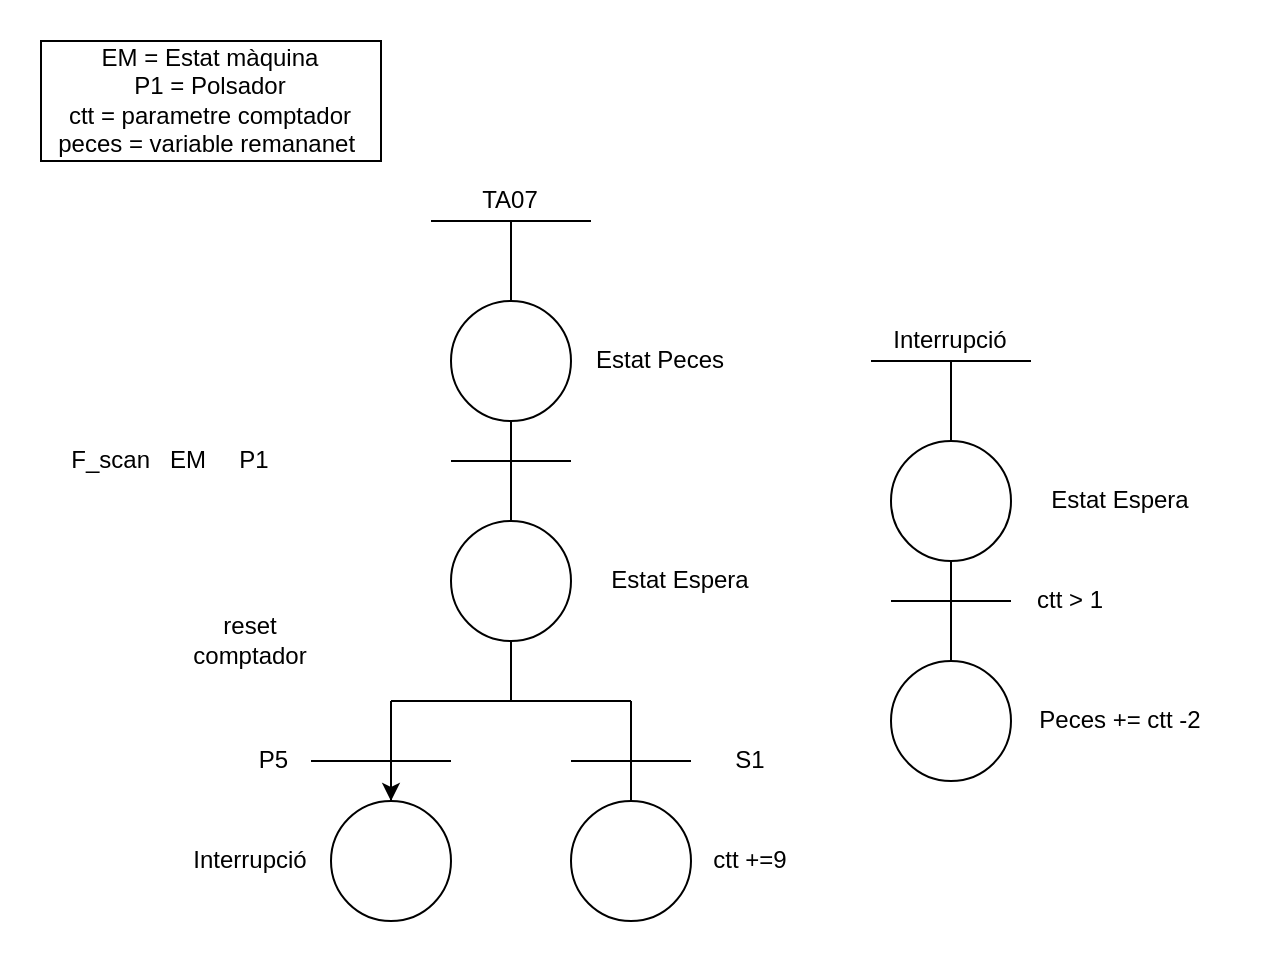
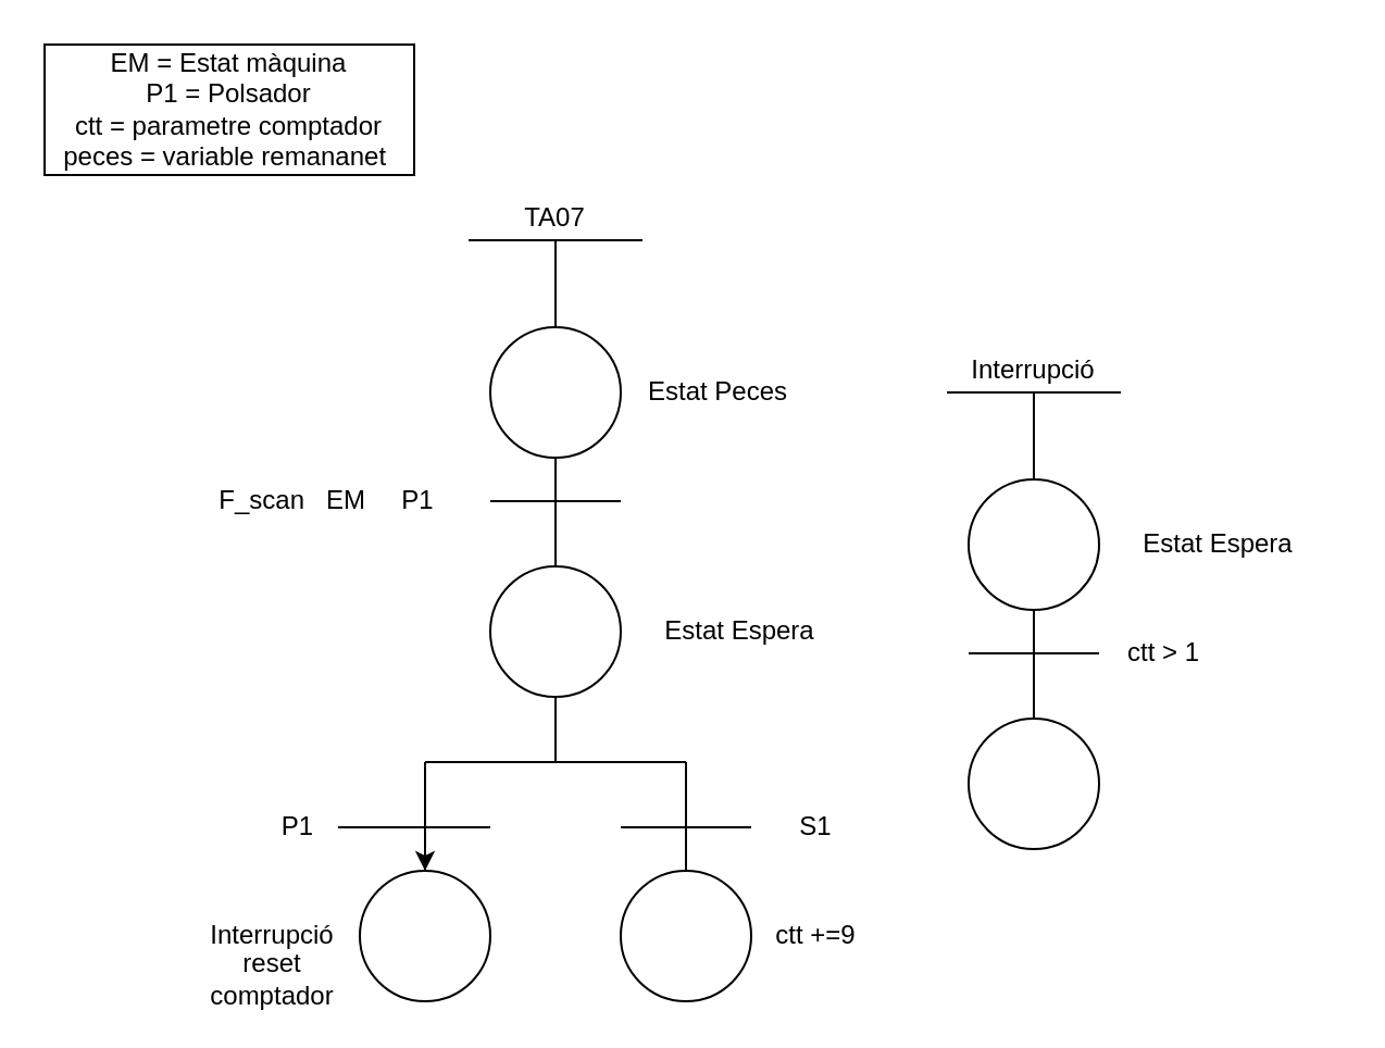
  <mxCell id="0" />
  <mxCell id="1" parent="0" />
  <mxCell id="2" value="" style="endArrow=none;html=1;" edge="1" parent="1"><mxGeometry width="50" height="50" relative="1" as="geometry"><mxPoint x="215" y="110" as="sourcePoint" /><mxPoint x="295" y="110" as="targetPoint" /></mxGeometry></mxCell>
  <mxCell id="3" value="" style="endArrow=none;html=1;" edge="1" parent="1"><mxGeometry width="50" height="50" relative="1" as="geometry"><mxPoint x="255" y="150" as="sourcePoint" /><mxPoint x="255" y="110" as="targetPoint" /></mxGeometry></mxCell>
  <mxCell id="4" value="" style="ellipse;whiteSpace=wrap;html=1;aspect=fixed;" vertex="1" parent="1"><mxGeometry x="225" y="150" width="60" height="60" as="geometry" /></mxCell>
  <mxCell id="5" value="" style="endArrow=none;html=1;" edge="1" parent="1"><mxGeometry width="50" height="50" relative="1" as="geometry"><mxPoint x="255" y="260" as="sourcePoint" /><mxPoint x="255" y="210" as="targetPoint" /></mxGeometry></mxCell>
  <mxCell id="6" value="" style="ellipse;whiteSpace=wrap;html=1;aspect=fixed;" vertex="1" parent="1"><mxGeometry x="225" y="260" width="60" height="60" as="geometry" /></mxCell>
  <mxCell id="7" value="" style="endArrow=none;html=1;" edge="1" parent="1"><mxGeometry width="50" height="50" relative="1" as="geometry"><mxPoint x="255" y="350" as="sourcePoint" /><mxPoint x="255" y="320" as="targetPoint" /></mxGeometry></mxCell>
  <mxCell id="8" value="" style="endArrow=none;html=1;" edge="1" parent="1"><mxGeometry width="50" height="50" relative="1" as="geometry"><mxPoint x="195" y="350" as="sourcePoint" /><mxPoint x="315" y="350" as="targetPoint" /></mxGeometry></mxCell>
  <mxCell id="9" value="" style="endArrow=none;html=1;" edge="1" parent="1"><mxGeometry width="50" height="50" relative="1" as="geometry"><mxPoint x="195" y="400" as="sourcePoint" /><mxPoint x="195" y="350" as="targetPoint" /></mxGeometry></mxCell>
  <mxCell id="10" value="" style="endArrow=none;html=1;" edge="1" parent="1"><mxGeometry width="50" height="50" relative="1" as="geometry"><mxPoint x="315" y="400" as="sourcePoint" /><mxPoint x="315" y="350" as="targetPoint" /></mxGeometry></mxCell>
  <mxCell id="11" value="" style="ellipse;whiteSpace=wrap;html=1;aspect=fixed;" vertex="1" parent="1"><mxGeometry x="285" y="400" width="60" height="60" as="geometry" /></mxCell>
  <mxCell id="12" value="" style="ellipse;whiteSpace=wrap;html=1;aspect=fixed;" vertex="1" parent="1"><mxGeometry x="165" y="400" width="60" height="60" as="geometry" /></mxCell>
  <mxCell id="13" value="" style="endArrow=none;html=1;" edge="1" parent="1"><mxGeometry width="50" height="50" relative="1" as="geometry"><mxPoint x="225" y="230" as="sourcePoint" /><mxPoint x="285" y="230" as="targetPoint" /></mxGeometry></mxCell>
  <mxCell id="14" value="" style="endArrow=none;html=1;" edge="1" parent="1"><mxGeometry width="50" height="50" relative="1" as="geometry"><mxPoint x="285" y="380" as="sourcePoint" /><mxPoint x="345" y="380" as="targetPoint" /></mxGeometry></mxCell>
  <mxCell id="15" value="" style="endArrow=none;html=1;" edge="1" parent="1"><mxGeometry width="50" height="50" relative="1" as="geometry"><mxPoint x="165" y="380" as="sourcePoint" /><mxPoint x="225" y="380" as="targetPoint" /></mxGeometry></mxCell>
  <mxCell id="16" value="Estat Peces" style="text;html=1;strokeColor=none;fillColor=none;align=center;verticalAlign=middle;whiteSpace=wrap;rounded=0;" vertex="1" parent="1"><mxGeometry x="295" y="170" width="70" height="20" as="geometry" /></mxCell>
- <mxCell id="17" value="F_scan&amp;nbsp; &amp;nbsp;EM&amp;nbsp; &amp;nbsp; &amp;nbsp;P1" style="text;html=1;strokeColor=none;fillColor=none;align=center;verticalAlign=middle;whiteSpace=wrap;rounded=0;" vertex="1" parent="1"><mxGeometry x="30" y="220" width="110" height="20" as="geometry" /></mxCell>
+ <mxCell id="17" value="F_scan&amp;nbsp; &amp;nbsp;EM&amp;nbsp; &amp;nbsp; &amp;nbsp;P1" style="text;html=1;strokeColor=none;fillColor=none;align=center;verticalAlign=middle;whiteSpace=wrap;rounded=0;" vertex="1" parent="1"><mxGeometry x="95" y="220" width="110" height="20" as="geometry" /></mxCell>
  <mxCell id="18" value="EM = Estat màquina&lt;br&gt;P1 = Polsador&lt;br&gt;ctt = parametre comptador&lt;br&gt;peces = variable remananet&amp;nbsp;" style="rounded=0;whiteSpace=wrap;html=1;" vertex="1" parent="1"><mxGeometry x="20" y="20" width="170" height="60" as="geometry" /></mxCell>
  <mxCell id="19" value="Estat Espera" style="text;html=1;strokeColor=none;fillColor=none;align=center;verticalAlign=middle;whiteSpace=wrap;rounded=0;" vertex="1" parent="1"><mxGeometry x="285" y="280" width="110" height="20" as="geometry" /></mxCell>
  <mxCell id="20" value="" style="edgeStyle=orthogonalEdgeStyle;rounded=0;orthogonalLoop=1;jettySize=auto;html=1;" edge="1" parent="1" source="21" target="12"><mxGeometry relative="1" as="geometry" /></mxCell>
- <mxCell id="21" value="P5&amp;nbsp;&amp;nbsp;" style="text;html=1;strokeColor=none;fillColor=none;align=center;verticalAlign=middle;whiteSpace=wrap;rounded=0;" vertex="1" parent="1"><mxGeometry x="125" y="370" width="30" height="20" as="geometry" /></mxCell>
+ <mxCell id="21" value="P1&amp;nbsp;&amp;nbsp;" style="text;html=1;strokeColor=none;fillColor=none;align=center;verticalAlign=middle;whiteSpace=wrap;rounded=0;" vertex="1" parent="1"><mxGeometry x="125" y="370" width="30" height="20" as="geometry" /></mxCell>
  <mxCell id="22" value="S1" style="text;html=1;strokeColor=none;fillColor=none;align=center;verticalAlign=middle;whiteSpace=wrap;rounded=0;" vertex="1" parent="1"><mxGeometry x="355" y="370" width="40" height="20" as="geometry" /></mxCell>
  <mxCell id="23" value="Interrupció" style="text;html=1;strokeColor=none;fillColor=none;align=center;verticalAlign=middle;whiteSpace=wrap;rounded=0;" vertex="1" parent="1"><mxGeometry x="95" y="420" width="60" height="20" as="geometry" /></mxCell>
  <mxCell id="24" value="" style="endArrow=none;html=1;" edge="1" parent="1"><mxGeometry width="50" height="50" relative="1" as="geometry"><mxPoint x="435" y="180" as="sourcePoint" /><mxPoint x="515" y="180" as="targetPoint" /></mxGeometry></mxCell>
  <mxCell id="25" value="" style="endArrow=none;html=1;" edge="1" parent="1"><mxGeometry width="50" height="50" relative="1" as="geometry"><mxPoint x="475" y="220" as="sourcePoint" /><mxPoint x="475" y="180" as="targetPoint" /></mxGeometry></mxCell>
  <mxCell id="26" value="" style="ellipse;whiteSpace=wrap;html=1;aspect=fixed;" vertex="1" parent="1"><mxGeometry x="445" y="220" width="60" height="60" as="geometry" /></mxCell>
  <mxCell id="27" value="" style="endArrow=none;html=1;" edge="1" parent="1"><mxGeometry width="50" height="50" relative="1" as="geometry"><mxPoint x="475" y="330" as="sourcePoint" /><mxPoint x="475" y="280" as="targetPoint" /></mxGeometry></mxCell>
  <mxCell id="28" value="" style="ellipse;whiteSpace=wrap;html=1;aspect=fixed;" vertex="1" parent="1"><mxGeometry x="445" y="330" width="60" height="60" as="geometry" /></mxCell>
  <mxCell id="29" value="" style="endArrow=none;html=1;" edge="1" parent="1"><mxGeometry width="50" height="50" relative="1" as="geometry"><mxPoint x="445" y="300" as="sourcePoint" /><mxPoint x="505" y="300" as="targetPoint" /></mxGeometry></mxCell>
  <mxCell id="30" value="Estat Espera" style="text;html=1;strokeColor=none;fillColor=none;align=center;verticalAlign=middle;whiteSpace=wrap;rounded=0;" vertex="1" parent="1"><mxGeometry x="505" y="240" width="110" height="20" as="geometry" /></mxCell>
  <mxCell id="31" value="ctt &amp;gt; 1" style="text;html=1;strokeColor=none;fillColor=none;align=center;verticalAlign=middle;whiteSpace=wrap;rounded=0;" vertex="1" parent="1"><mxGeometry x="515" y="290" width="40" height="20" as="geometry" /></mxCell>
- <mxCell id="32" value="Peces += ctt -2" style="text;html=1;strokeColor=none;fillColor=none;align=center;verticalAlign=middle;whiteSpace=wrap;rounded=0;" vertex="1" parent="1"><mxGeometry x="505" y="350" width="110" height="20" as="geometry" /></mxCell>
  <mxCell id="33" value="Interrupció" style="text;html=1;strokeColor=none;fillColor=none;align=center;verticalAlign=middle;whiteSpace=wrap;rounded=0;" vertex="1" parent="1"><mxGeometry x="445" y="160" width="60" height="20" as="geometry" /></mxCell>
  <mxCell id="34" value="TA07" style="text;html=1;strokeColor=none;fillColor=none;align=center;verticalAlign=middle;whiteSpace=wrap;rounded=0;" vertex="1" parent="1"><mxGeometry x="235" y="90" width="40" height="20" as="geometry" /></mxCell>
  <mxCell id="35" value="ctt +=9" style="text;html=1;strokeColor=none;fillColor=none;align=center;verticalAlign=middle;whiteSpace=wrap;rounded=0;" vertex="1" parent="1"><mxGeometry x="355" y="420" width="40" height="20" as="geometry" /></mxCell>
- <mxCell id="36" value="reset comptador" style="text;html=1;strokeColor=none;fillColor=none;align=center;verticalAlign=middle;whiteSpace=wrap;rounded=0;" vertex="1" parent="1"><mxGeometry x="90" y="310" width="70" height="20" as="geometry" /></mxCell>
+ <mxCell id="36" value="reset comptador" style="text;html=1;strokeColor=none;fillColor=none;align=center;verticalAlign=middle;whiteSpace=wrap;rounded=0;" vertex="1" parent="1"><mxGeometry x="90" y="440" width="70" height="20" as="geometry" /></mxCell>
